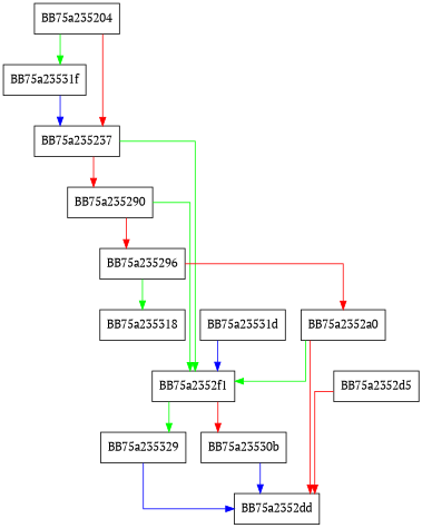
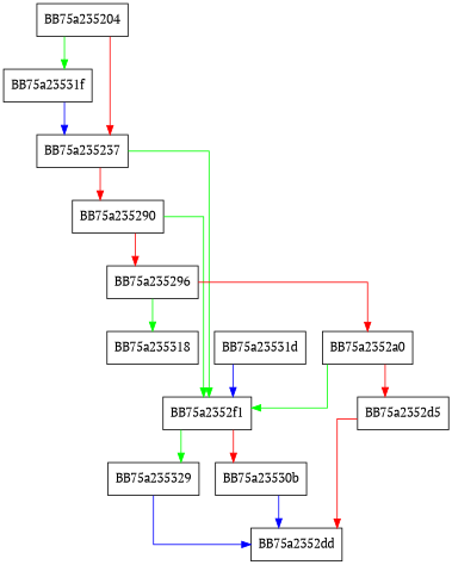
  digraph {
    fontname="PT Serif"
    splines=ortho
    node [fontname="PT Serif" shape=box]
    edge [color=red fontname="PT Serif"]
    BB75a235204
    BB75a23531f
    BB75a235237
    BB75a2352f1
    BB75a235290
    BB75a235329
    BB75a23530b
    BB75a235296
    BB75a2352dd
    BB75a235318
    BB75a2352a0
    BB75a2352d5
    BB75a23531d
    BB75a235204 -> BB75a23531f [color=green]
    BB75a235204 -> BB75a235237
    BB75a23531f -> BB75a235237 [color=blue]
    BB75a235237 -> BB75a2352f1 [color=green]
    BB75a235237 -> BB75a235290
    BB75a2352f1 -> BB75a235329 [color=green]
    BB75a2352f1 -> BB75a23530b
    BB75a235290 -> BB75a2352f1 [color=green]
    BB75a235290 -> BB75a235296
    BB75a235329 -> BB75a2352dd [color=blue]
    BB75a23530b -> BB75a2352dd [color=blue]
    BB75a235296 -> BB75a235318 [color=green]
    BB75a235296 -> BB75a2352a0
    BB75a2352a0 -> BB75a2352f1 [color=green]
-   BB75a2352a0 -> BB75a2352dd
+   BB75a2352a0 -> BB75a2352d5
    BB75a2352d5 -> BB75a2352dd
    BB75a23531d -> BB75a2352f1 [color=blue]
  }
